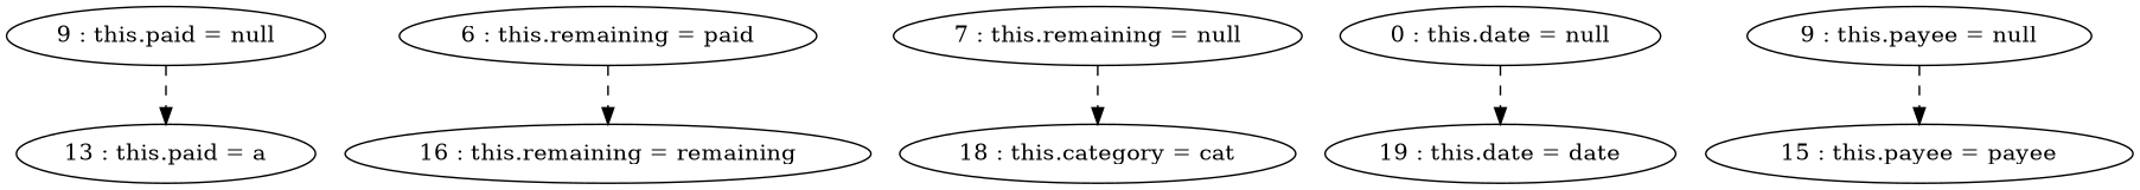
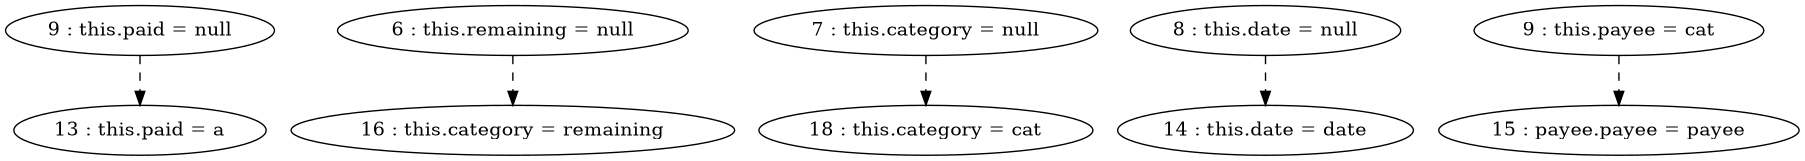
  digraph {
    edge [style=dashed]
    n1 [label="9 : this.paid = null"]
    n2 [label="13 : this.paid = a"]
-   "6 : this.remaining = null" [label="6 : this.remaining = paid"]
-   "16 : this.remaining = remaining"
+   "6 : this.remaining = null"
+   "16 : this.remaining = remaining" [label="16 : this.category = remaining"]
    n5 [label="18 : this.category = cat"]
-   "7 : this.category = null" [label="7 : this.remaining = null"]
-   "8 : this.date = null" [label="0 : this.date = null"]
-   "14 : this.date = date" [label="19 : this.date = date"]
-   "9 : this.payee = null"
-   "15 : this.payee = payee"
+   "7 : this.category = null"
+   "8 : this.date = null"
+   "14 : this.date = date"
+   "9 : this.payee = null" [label="9 : this.payee = cat"]
+   "15 : this.payee = payee" [label="15 : payee.payee = payee"]
    n1 -> n2
    "6 : this.remaining = null" -> "16 : this.remaining = remaining"
    "7 : this.category = null" -> n5
    "8 : this.date = null" -> "14 : this.date = date"
    "9 : this.payee = null" -> "15 : this.payee = payee"
  }
